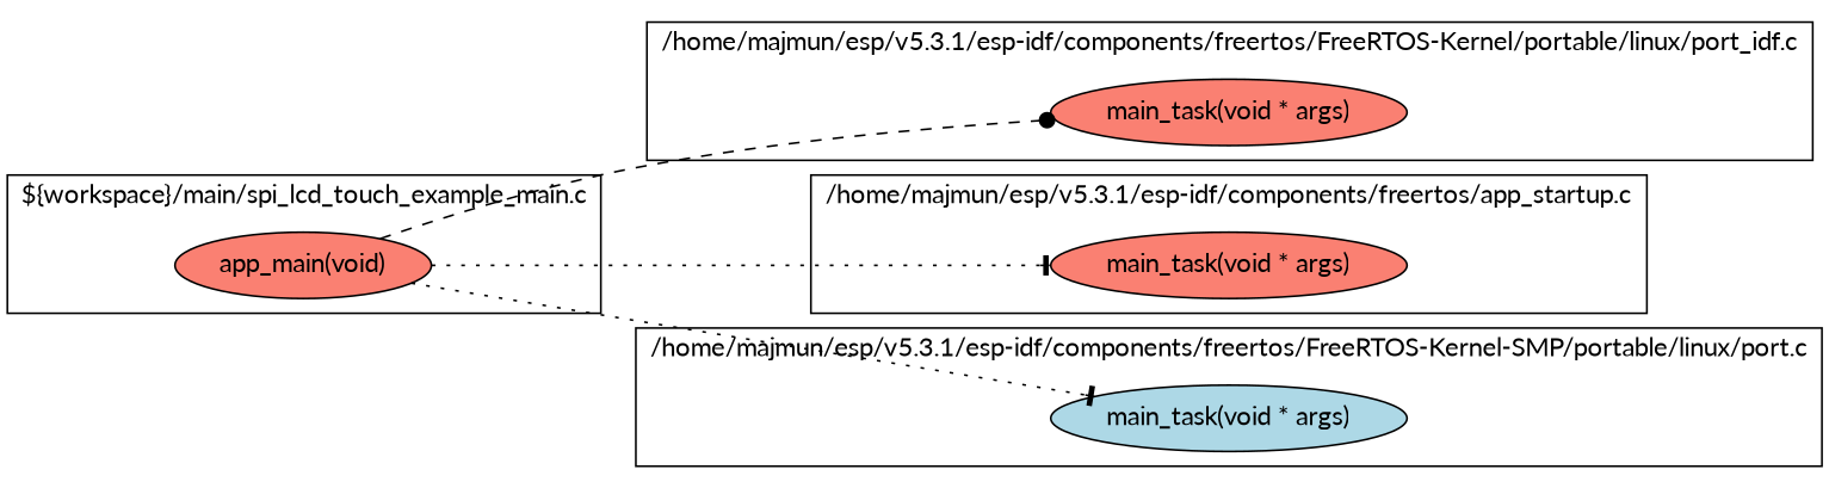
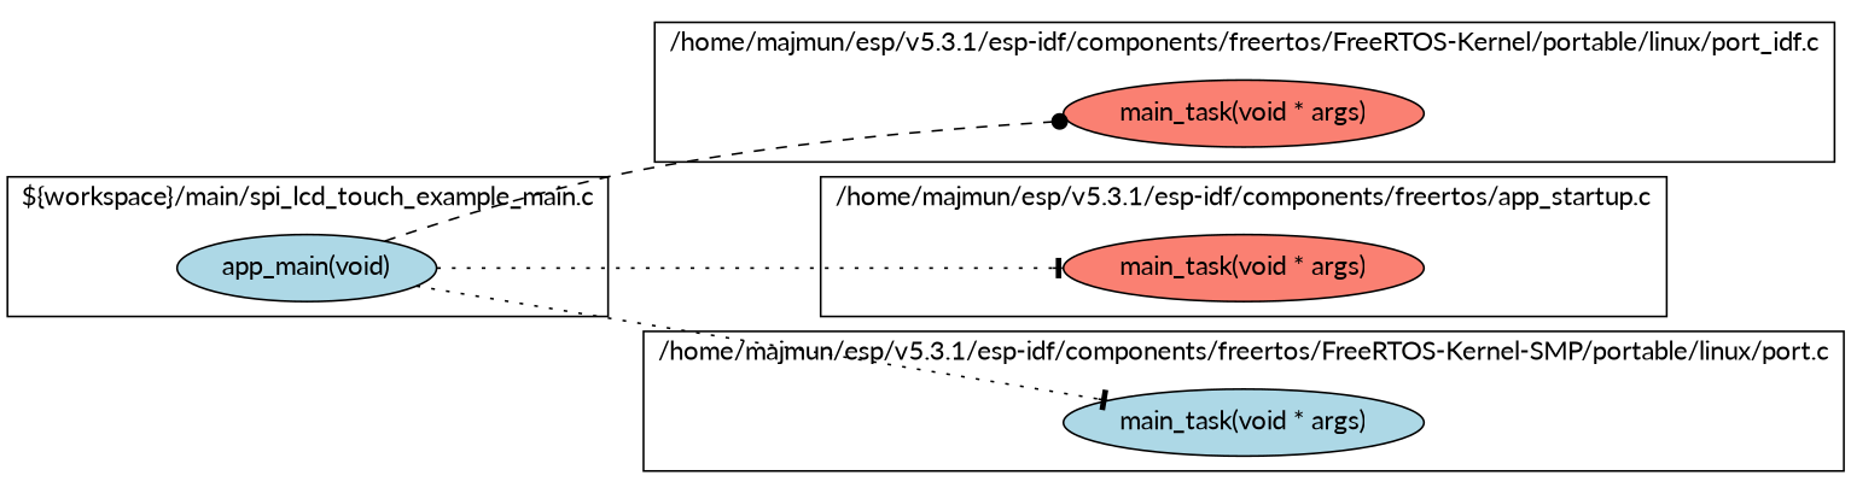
  digraph {
    rankdir=LR
    fontname=Lato
    node [style=filled fillcolor=lightblue fontname=Lato]
    edge [style=dotted arrowhead=tee fontname=Lato]
-   n1 [label="app_main(void)" fillcolor=salmon]
+   n1 [label="app_main(void)"]
    n2 [label="main_task(void * args)" fillcolor=salmon]
    n3 [label="main_task(void * args)" fillcolor=salmon]
    n4 [label="main_task(void * args)"]
    subgraph cluster_1 {
      label="${workspace}/main/spi_lcd_touch_example_main.c"
      n1
    }
    subgraph cluster_2 {
      label="/home/majmun/esp/v5.3.1/esp-idf/components/freertos/FreeRTOS-Kernel/portable/linux/port_idf.c"
      n2
    }
    subgraph cluster_3 {
      label="/home/majmun/esp/v5.3.1/esp-idf/components/freertos/app_startup.c"
      n3
    }
    subgraph cluster_4 {
      label="/home/majmun/esp/v5.3.1/esp-idf/components/freertos/FreeRTOS-Kernel-SMP/portable/linux/port.c"
      n4
    }
    n1 -> n2 [style=dashed arrowhead=dot]
    n1 -> n3
    n1 -> n4
  }
